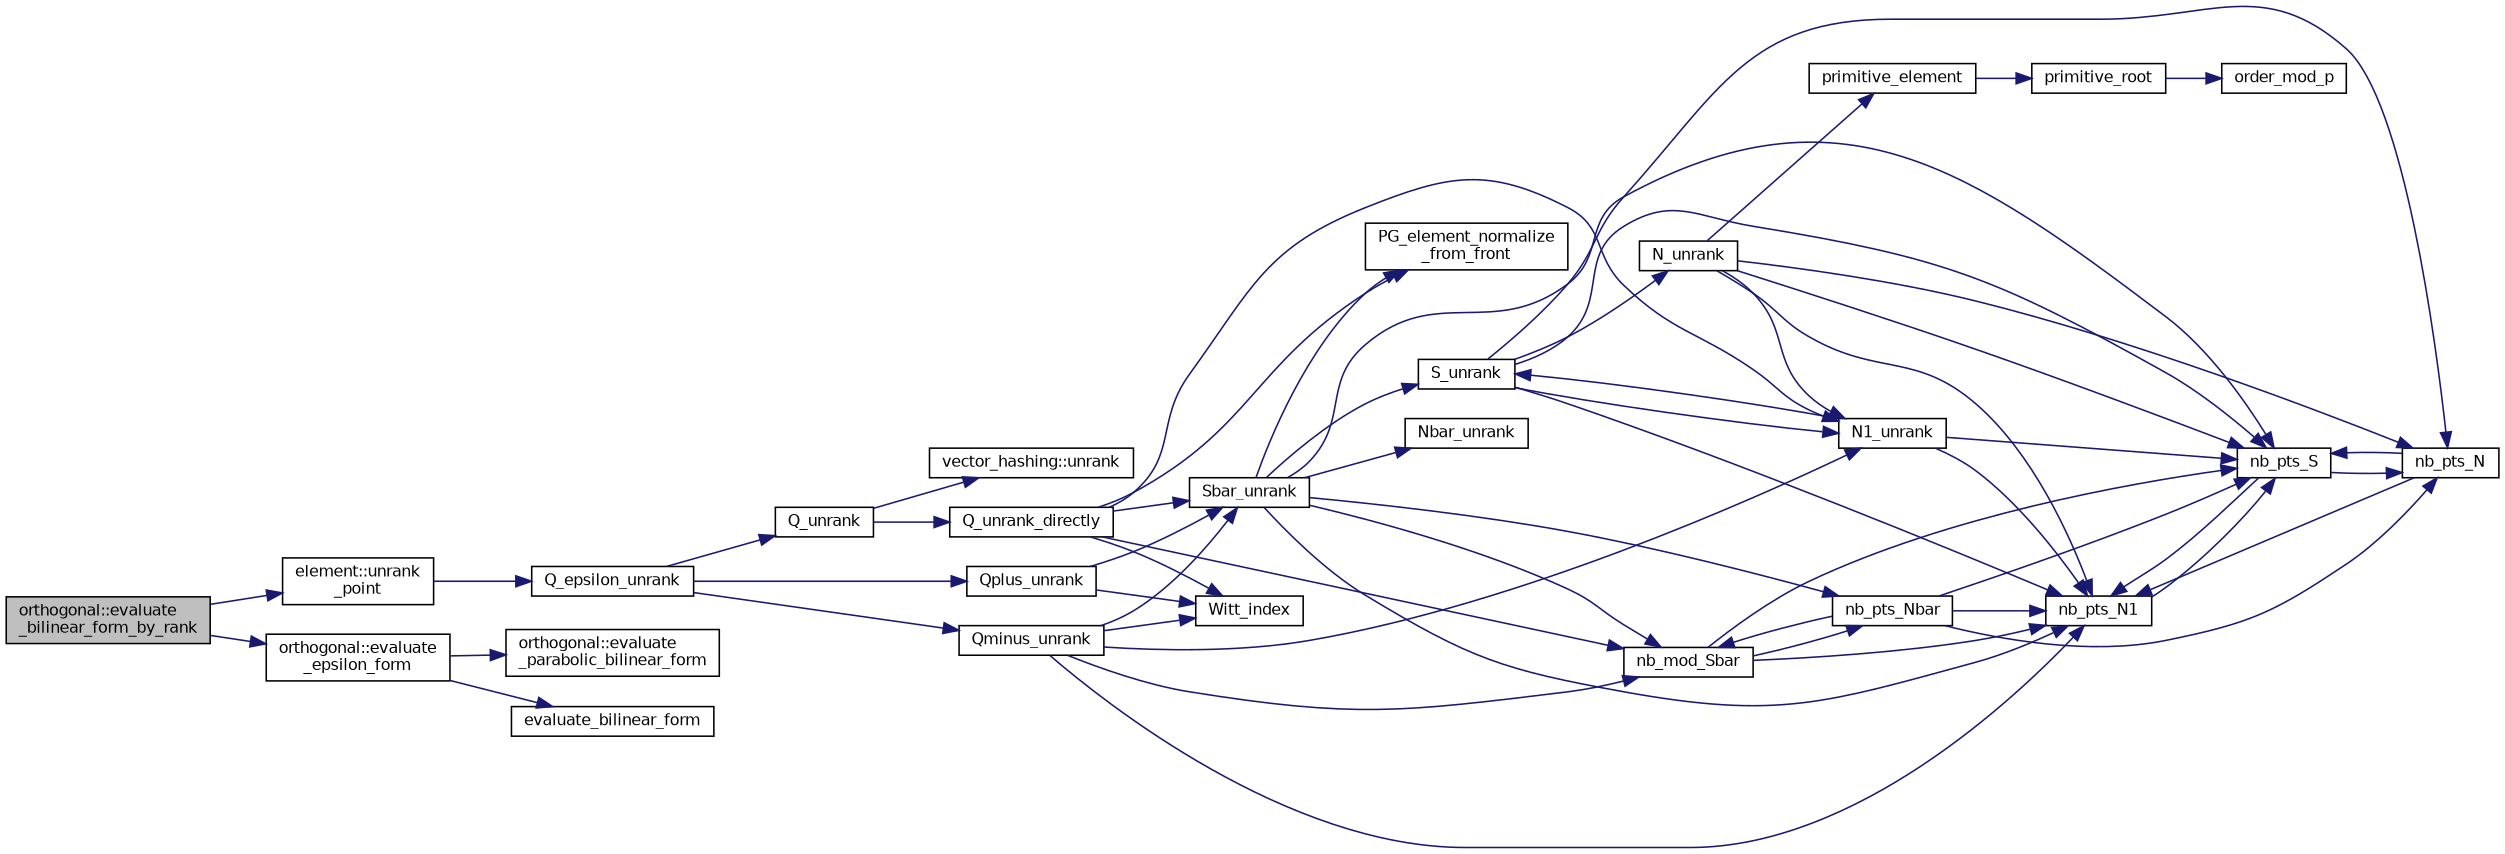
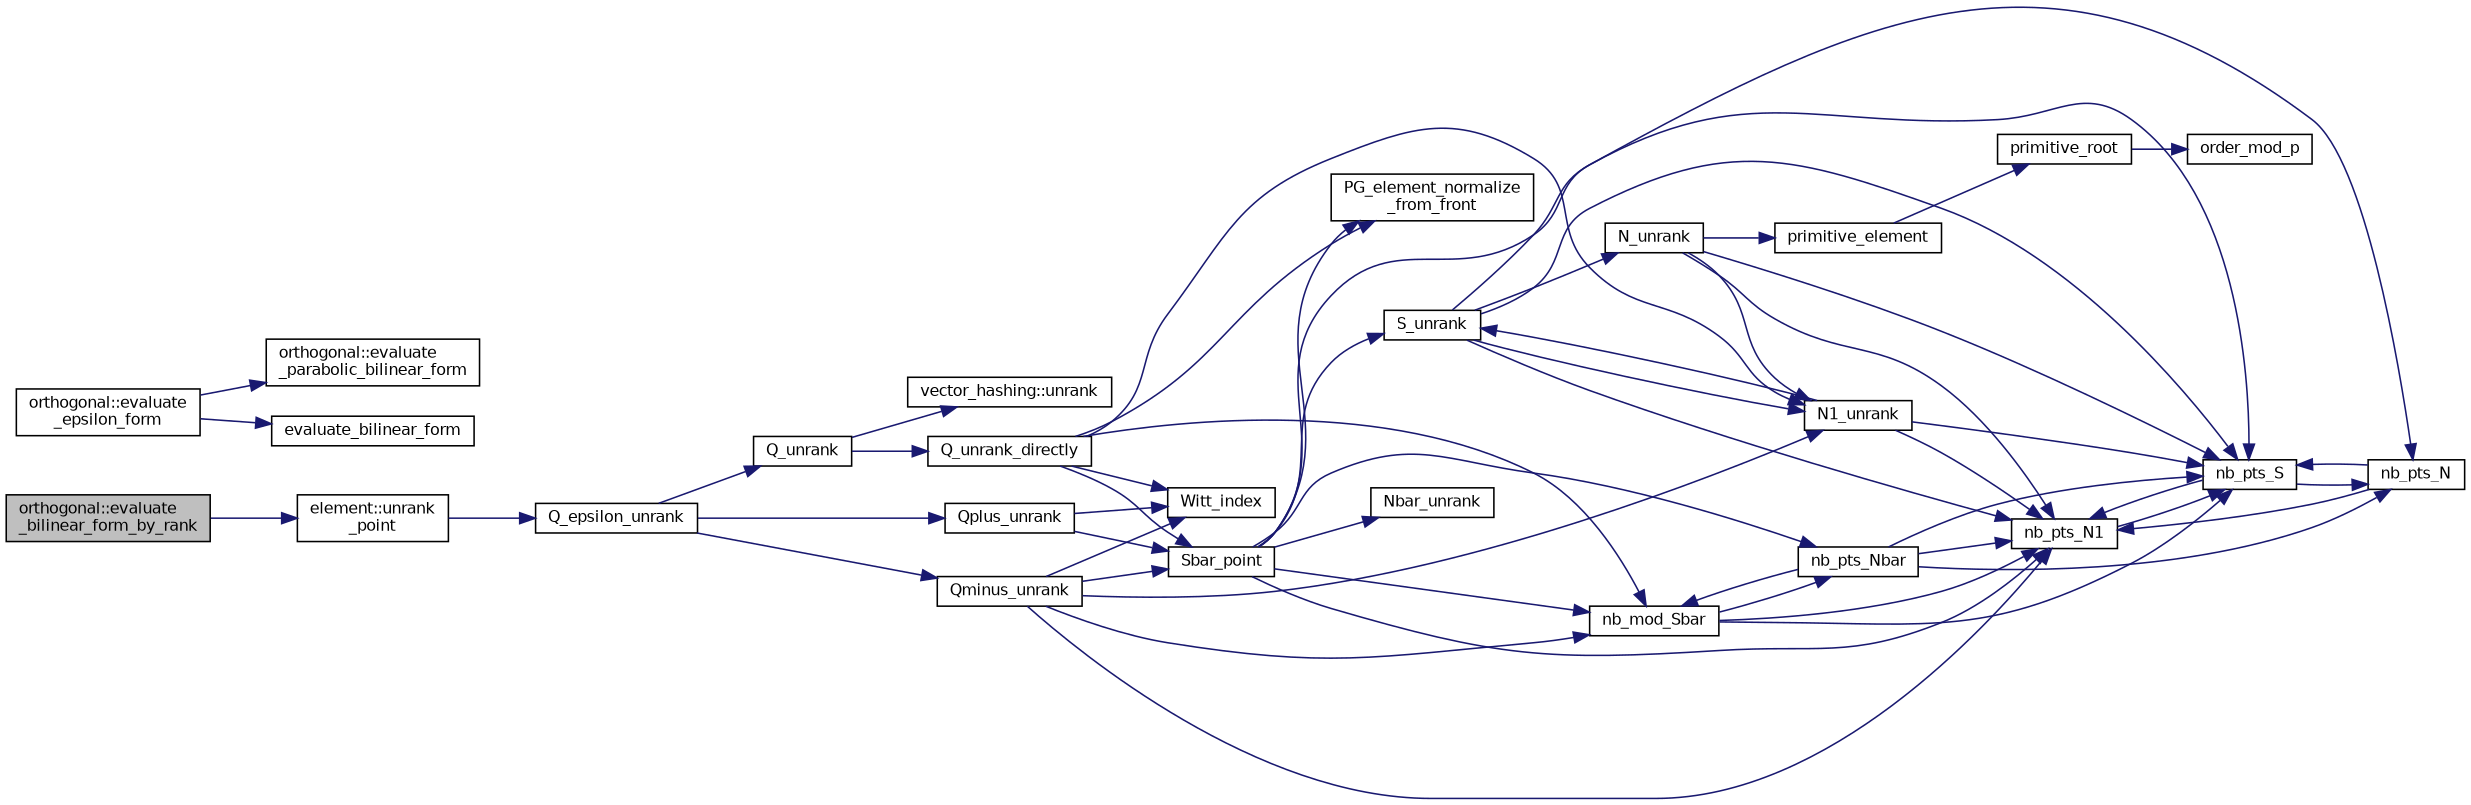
  digraph {
    rankdir=LR
    node [color=black fillcolor=white fontname=Helvetica fontsize=10 shape=record style=filled]
    edge [color=midnightblue fontname=Helvetica fontsize=10 labelfontname=Helvetica labelfontsize=10 style=solid]
    n1 [fillcolor=grey75 fontcolor=black height=0.2 label="orthogonal::evaluate\l_bilinear_form_by_rank" width=0.4]
    n2 [height=0.2 label="element::unrank\l_point" width=0.4]
    n3 [height=0.2 label="orthogonal::evaluate\l_epsilon_form" width=0.4]
    n4 [height=0.2 label=Q_epsilon_unrank width=0.4]
    n5 [height=0.2 label="orthogonal::evaluate\l_parabolic_bilinear_form" width=0.4]
    n6 [height=0.2 label=evaluate_bilinear_form width=0.4]
    n7 [height=0.2 label=Q_unrank width=0.4]
    n8 [height=0.2 label=Qplus_unrank width=0.4]
    n9 [height=0.2 label=Qminus_unrank width=0.4]
    n10 [height=0.2 label="vector_hashing::unrank" width=0.4]
    n11 [height=0.2 label=Q_unrank_directly width=0.4]
    n12 [height=0.2 label=Witt_index width=0.4]
-   n13 [height=0.2 label=Sbar_unrank width=0.4]
+   n13 [height=0.2 label=Sbar_point width=0.4]
    n14 [height=0.2 label=nb_mod_Sbar width=0.4]
    n15 [height=0.2 label=N1_unrank width=0.4]
    n16 [height=0.2 label=nb_pts_N1 width=0.4]
    n17 [height=0.2 label="PG_element_normalize\l_from_front" width=0.4]
    n18 [height=0.2 label=nb_pts_S width=0.4]
    n19 [height=0.2 label=nb_pts_Nbar width=0.4]
    n20 [height=0.2 label=S_unrank width=0.4]
    n21 [height=0.2 label=Nbar_unrank width=0.4]
    n22 [height=0.2 label=nb_pts_N width=0.4]
    n23 [height=0.2 label=N_unrank width=0.4]
    n24 [height=0.2 label=primitive_element width=0.4]
    n25 [height=0.2 label=primitive_root width=0.4]
    n26 [height=0.2 label=order_mod_p width=0.4]
    n1 -> n2
-   n1 -> n3
    n2 -> n4
    n3 -> n5
    n3 -> n6
    n4 -> n7
    n4 -> n8
    n4 -> n9
    n7 -> n10
    n7 -> n11
    n8 -> n12
    n8 -> n13
    n9 -> n12
    n9 -> n13
    n9 -> n14
    n9 -> n15
    n9 -> n16
    n11 -> n12
    n11 -> n13
    n11 -> n14
    n11 -> n15
    n11 -> n17
    n13 -> n14
    n13 -> n16
    n13 -> n17
    n13 -> n18
    n13 -> n19
    n13 -> n20
    n13 -> n21
    n14 -> n16
    n14 -> n18
    n14 -> n19
    n15 -> n16
    n15 -> n18
    n15 -> n20
    n16 -> n18
    n18 -> n16
    n18 -> n22
    n19 -> n14
    n19 -> n16
    n19 -> n18
    n19 -> n22
    n20 -> n15
    n20 -> n16
    n20 -> n18
    n20 -> n22
    n20 -> n23
    n22 -> n16
    n22 -> n18
    n23 -> n15
    n23 -> n16
    n23 -> n18
-   n23 -> n22
    n23 -> n24
    n24 -> n25
    n25 -> n26
  }
